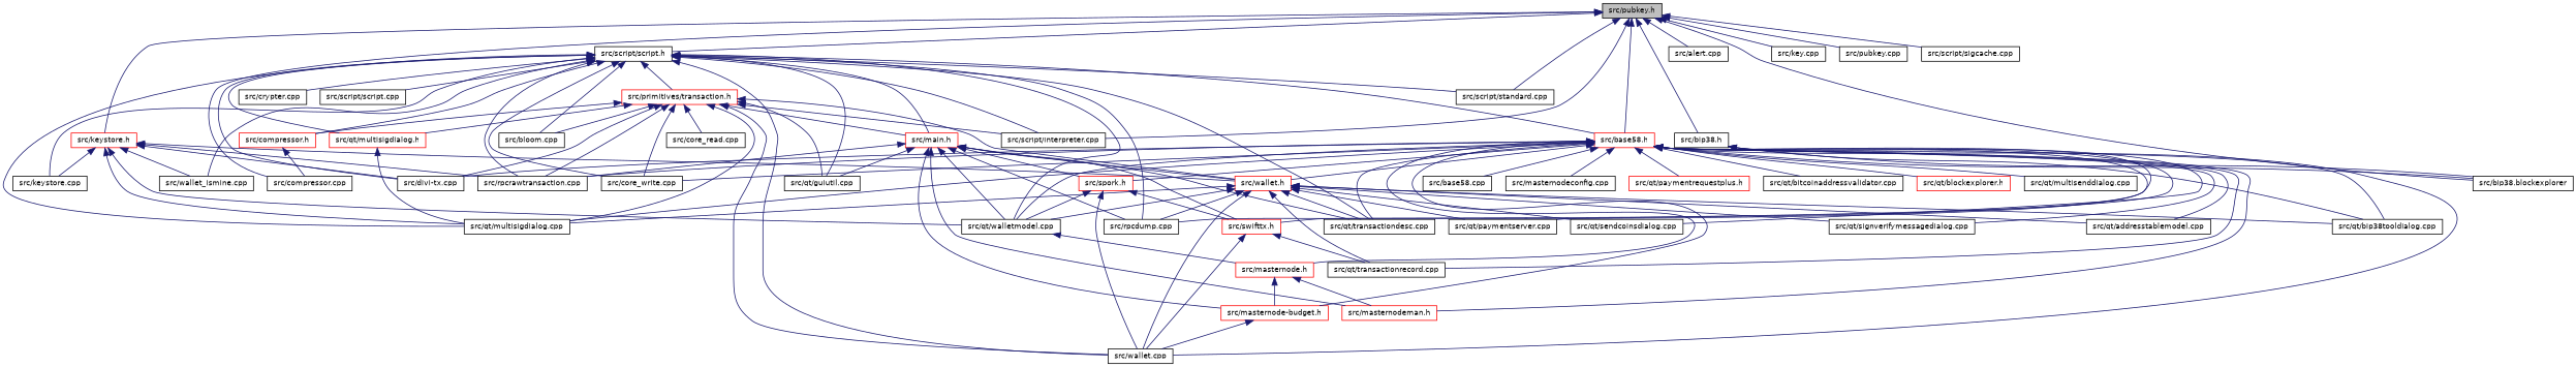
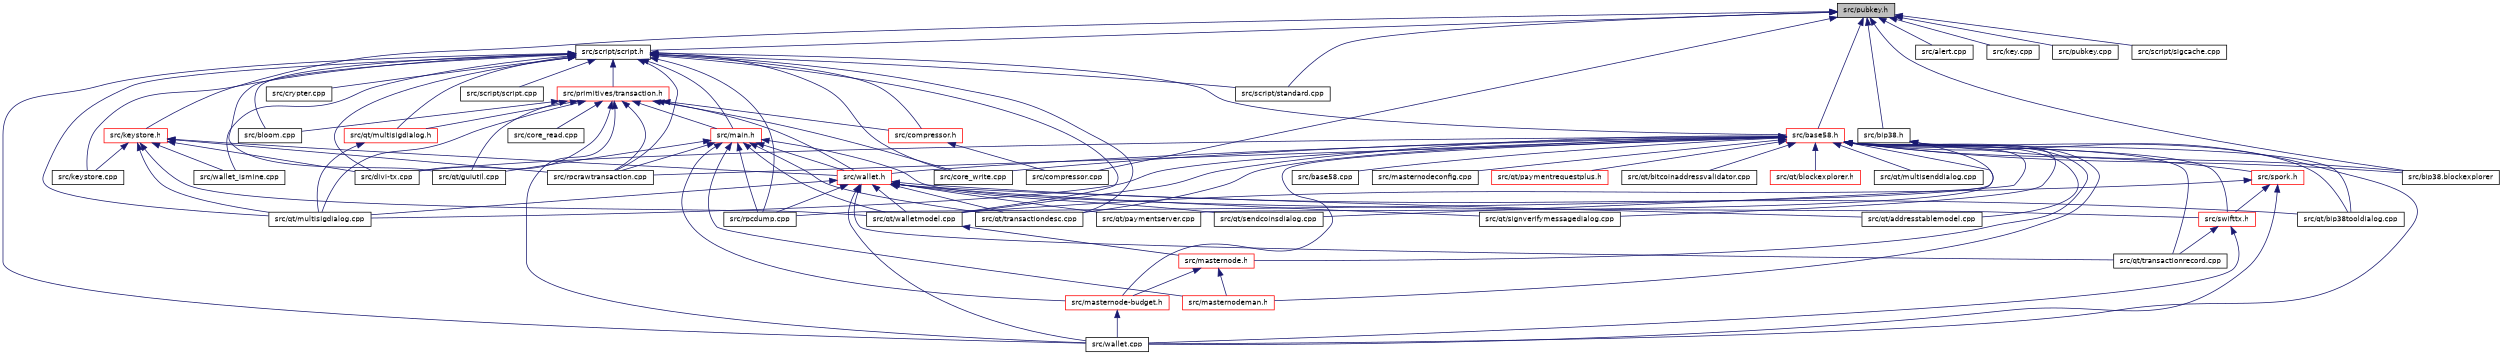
  digraph {
    node [color=black fillcolor=white fontname=Helvetica fontsize=10 shape=record style=filled]
    edge [color=midnightblue dir=back fontname=Helvetica fontsize=10 labelfontname=Helvetica labelfontsize=10 style=solid]
    n1 [fillcolor=grey75 fontcolor=black height=0.2 label="src/pubkey.h" width=0.4]
    n2 [height=0.2 label="src/script/script.h" width=0.4]
    n3 [height=0.2 label="src/compressor.cpp" width=0.4]
-   n4 [height=0.2 label="src/script/interpreter.cpp" width=0.4]
    n5 [color=red height=0.2 label="src/base58.h" width=0.4]
    n6 [height=0.2 label="src/bip38.blockexplorer" width=0.4]
    n7 [height=0.2 label="src/script/standard.cpp" width=0.4]
    n8 [color=red height=0.2 label="src/keystore.h" width=0.4]
    n9 [height=0.2 label="src/alert.cpp" width=0.4]
    n10 [height=0.2 label="src/bip38.h" width=0.4]
    n11 [height=0.2 label="src/key.cpp" width=0.4]
    n12 [height=0.2 label="src/pubkey.cpp" width=0.4]
    n13 [height=0.2 label="src/script/sigcache.cpp" width=0.4]
    n14 [color=red height=0.2 label="src/primitives/transaction.h" width=0.4]
    n15 [color=red height=0.2 label="src/compressor.h" width=0.4]
    n16 [color=red height=0.2 label="src/main.h" width=0.4]
    n17 [height=0.2 label="src/wallet.cpp" width=0.4]
    n18 [height=0.2 label="src/qt/multisigdialog.cpp" width=0.4]
    n19 [height=0.2 label="src/qt/transactiondesc.cpp" width=0.4]
    n20 [height=0.2 label="src/rpcdump.cpp" width=0.4]
    n21 [height=0.2 label="src/qt/guiutil.cpp" width=0.4]
    n22 [height=0.2 label="src/rpcrawtransaction.cpp" width=0.4]
    n23 [height=0.2 label="src/bloom.cpp" width=0.4]
    n24 [height=0.2 label="src/core_write.cpp" width=0.4]
    n25 [height=0.2 label="src/divi-tx.cpp" width=0.4]
    n26 [color=red height=0.2 label="src/qt/multisigdialog.h" width=0.4]
    n27 [height=0.2 label="src/crypter.cpp" width=0.4]
    n28 [height=0.2 label="src/keystore.cpp" width=0.4]
    n29 [height=0.2 label="src/script/script.cpp" width=0.4]
    n30 [height=0.2 label="src/wallet_ismine.cpp" width=0.4]
    n31 [height=0.2 label="src/qt/walletmodel.cpp" width=0.4]
    n32 [color=red height=0.2 label="src/wallet.h" width=0.4]
    n33 [color=red height=0.2 label="src/spork.h" width=0.4]
    n34 [color=red height=0.2 label="src/swifttx.h" width=0.4]
    n35 [color=red height=0.2 label="src/masternode.h" width=0.4]
    n36 [color=red height=0.2 label="src/masternodeman.h" width=0.4]
    n37 [color=red height=0.2 label="src/masternode-budget.h" width=0.4]
    n38 [height=0.2 label="src/qt/transactionrecord.cpp" width=0.4]
    n39 [height=0.2 label="src/qt/addresstablemodel.cpp" width=0.4]
    n40 [height=0.2 label="src/qt/bip38tooldialog.cpp" width=0.4]
    n41 [height=0.2 label="src/qt/paymentserver.cpp" width=0.4]
    n42 [height=0.2 label="src/qt/sendcoinsdialog.cpp" width=0.4]
    n43 [height=0.2 label="src/qt/signverifymessagedialog.cpp" width=0.4]
    n44 [height=0.2 label="src/base58.cpp" width=0.4]
    n45 [height=0.2 label="src/masternodeconfig.cpp" width=0.4]
    n46 [color=red height=0.2 label="src/qt/paymentrequestplus.h" width=0.4]
    n47 [height=0.2 label="src/qt/bitcoinaddressvalidator.cpp" width=0.4]
    n48 [color=red height=0.2 label="src/qt/blockexplorer.h" width=0.4]
    n49 [height=0.2 label="src/qt/multisenddialog.cpp" width=0.4]
    n50 [height=0.2 label="src/core_read.cpp" width=0.4]
    n1 -> n2
    n1 -> n3
-   n1 -> n4
    n1 -> n5
    n1 -> n6
    n1 -> n7
    n1 -> n8
    n1 -> n9
    n1 -> n10
    n1 -> n11
    n1 -> n12
    n1 -> n13
-   n2 -> n4
    n2 -> n5
    n2 -> n7
    n2 -> n14
    n2 -> n15
    n2 -> n16
    n2 -> n17
    n2 -> n18
    n2 -> n19
    n2 -> n20
    n2 -> n21
    n2 -> n22
    n2 -> n23
    n2 -> n24
    n2 -> n25
    n2 -> n26
    n2 -> n27
    n2 -> n28
    n2 -> n29
    n2 -> n30
    n2 -> n31
    n5 -> n6
    n5 -> n17
    n5 -> n18
    n5 -> n19
    n5 -> n22
    n5 -> n24
    n5 -> n25
    n5 -> n31
    n5 -> n32
    n5 -> n33
    n5 -> n34
    n5 -> n35
    n5 -> n36
    n5 -> n37
    n5 -> n38
    n5 -> n39
    n5 -> n40
    n5 -> n41
    n5 -> n42
    n5 -> n43
    n5 -> n44
    n5 -> n45
    n5 -> n46
    n5 -> n47
    n5 -> n48
    n5 -> n49
    n8 -> n18
    n8 -> n22
    n8 -> n25
    n8 -> n28
    n8 -> n30
    n8 -> n31
    n8 -> n32
    n10 -> n6
    n10 -> n20
    n10 -> n40
-   n14 -> n4
    n14 -> n15
    n14 -> n16
    n14 -> n17
    n14 -> n18
    n14 -> n21
    n14 -> n22
    n14 -> n23
    n14 -> n24
    n14 -> n25
    n14 -> n26
    n14 -> n32
    n14 -> n50
    n15 -> n3
    n16 -> n19
    n16 -> n20
    n16 -> n21
    n16 -> n22
    n16 -> n31
    n16 -> n32
-   n16 -> n33
    n16 -> n34
    n16 -> n36
    n16 -> n37
    n26 -> n18
    n31 -> n35
    n32 -> n17
    n32 -> n18
    n32 -> n19
    n32 -> n20
    n32 -> n31
    n32 -> n38
    n32 -> n39
    n32 -> n40
    n32 -> n41
    n32 -> n42
    n32 -> n43
    n33 -> n17
    n33 -> n31
    n33 -> n34
    n34 -> n17
    n34 -> n38
    n35 -> n36
    n35 -> n37
    n37 -> n17
  }
